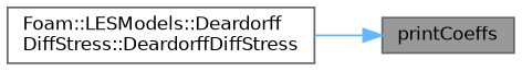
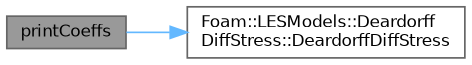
  digraph {
    rankdir=RL
    node [fontname=Helvetica fontsize=10 shape=box style=filled]
    n1 [color=gray40 fillcolor=grey60 fontcolor=black height=0.2 label=printCoeffs width=0.4]
    n2 [color=grey40 fillcolor=white height=0.2 label="Foam::LESModels::Deardorff\lDiffStress::DeardorffDiffStress" width=0.4]
-   n1 -> n2 [color=steelblue1 dir=back fontname=Helvetica fontsize=10 labelfontname=Helvetica labelfontsize=10 style=solid]
+   n2 -> n1 [color=steelblue1 dir=back fontname=Helvetica fontsize=10 labelfontname=Helvetica labelfontsize=10 style=solid]
  }
